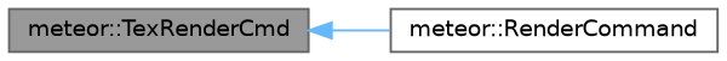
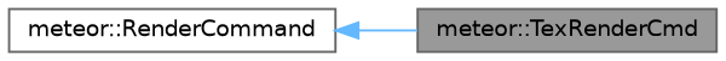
  digraph {
    rankdir=LR
    node [color=gray40 fontname=Helvetica fontsize=10 shape=box style=filled]
    n1 [fillcolor=grey60 fontcolor=black height=0.2 label="meteor::TexRenderCmd" width=0.4]
    n2 [fillcolor=white height=0.2 label="meteor::RenderCommand" width=0.4]
-   n1 -> n2 [color=steelblue1 dir=back fontname=Helvetica fontsize=10 labelfontname=Helvetica labelfontsize=10 style=solid]
+   n2 -> n1 [color=steelblue1 dir=back fontname=Helvetica fontsize=10 labelfontname=Helvetica labelfontsize=10 style=solid]
  }
